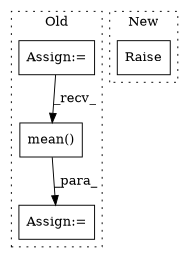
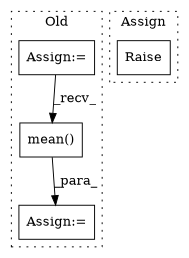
  digraph {
    node [a=68 l=3 shape=box]
    n1 [a=75 l=13 label="mean()" s=11152]
    n2 [label="Assign:=" s=11149]
    n3 [label="Assign:=" s=10985]
    n4 [a=91 l=6 label=Raise s=2994]
    subgraph cluster_1 {
      label=Old
      style=dotted
      n1
      n2
      n3
    }
    subgraph cluster_2 {
-     label=New
+     label=Assign
      style=dotted
      n4
    }
    n1 -> n2 [label=_para_]
    n3 -> n1 [label=_recv_]
  }
